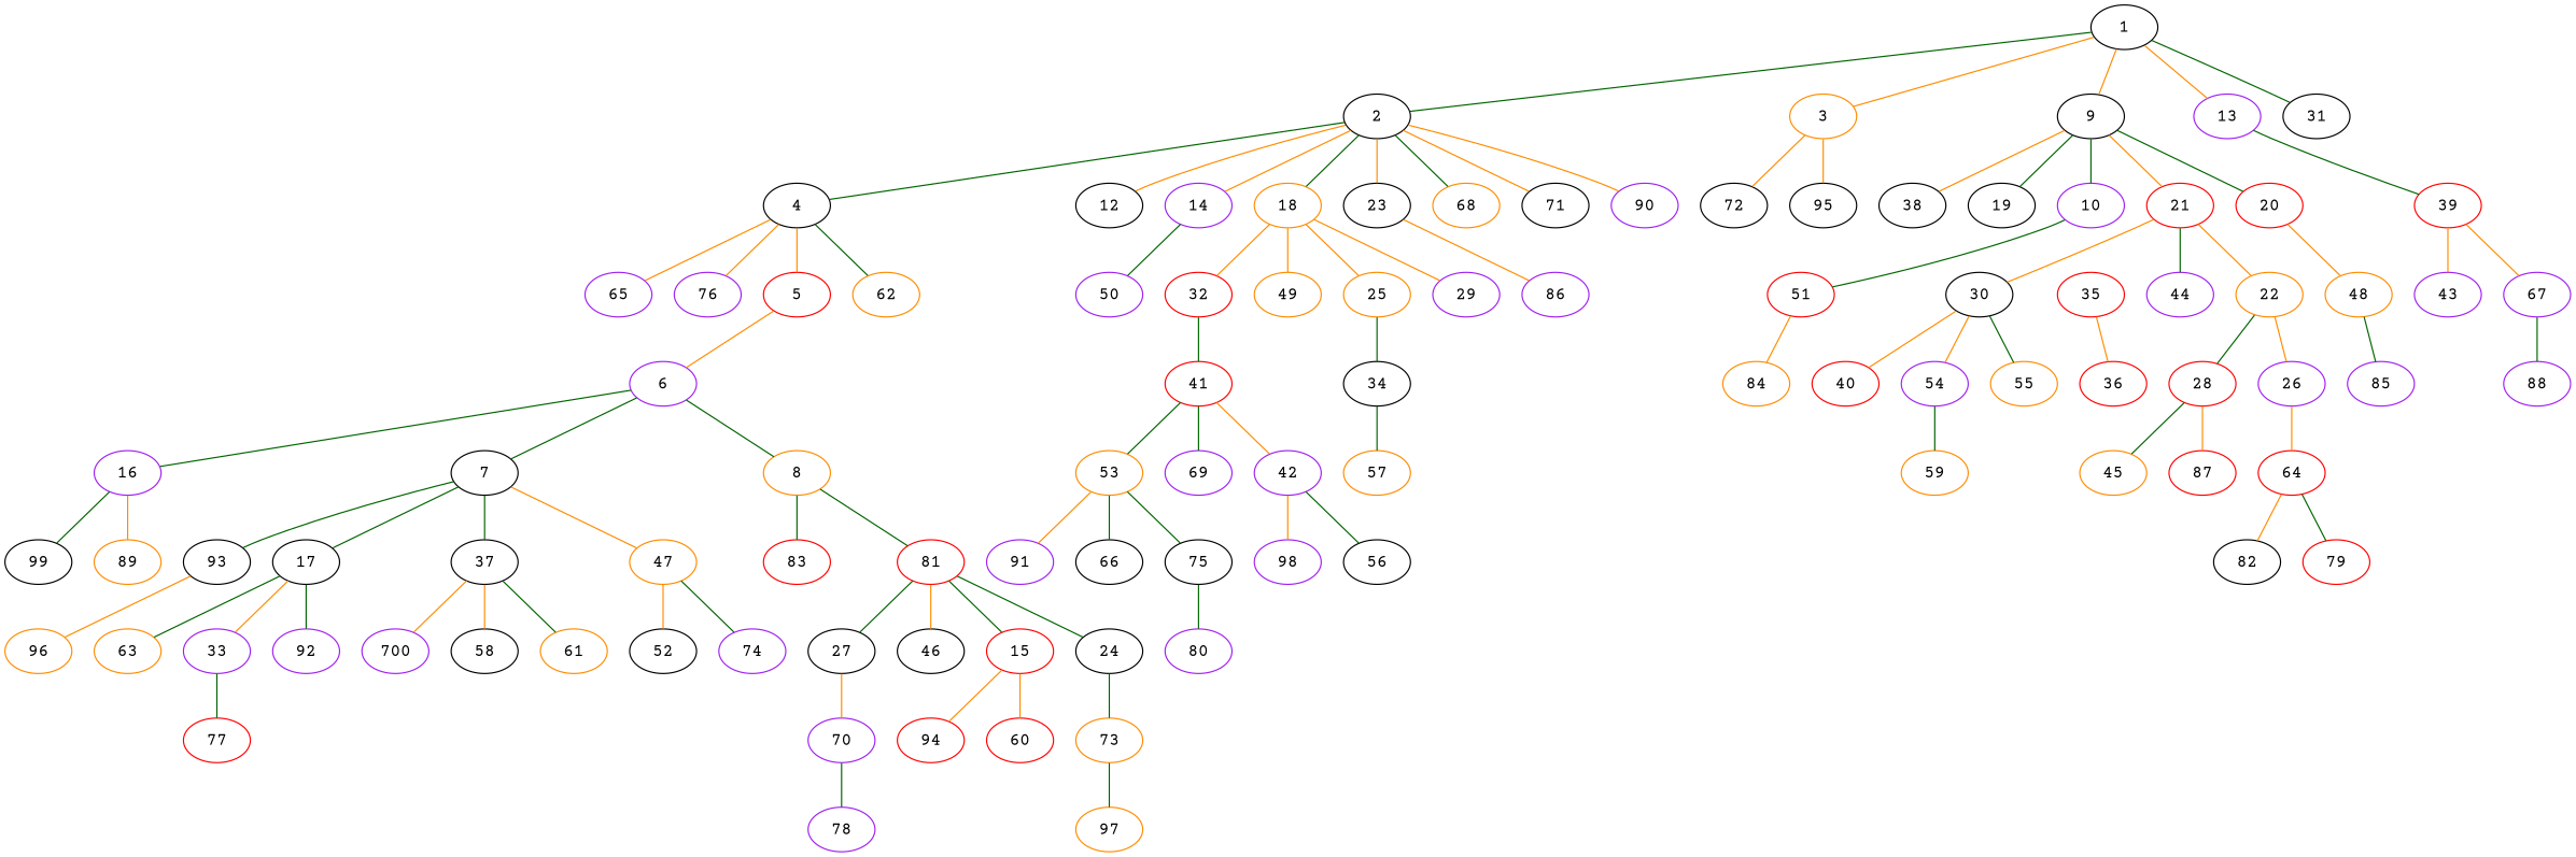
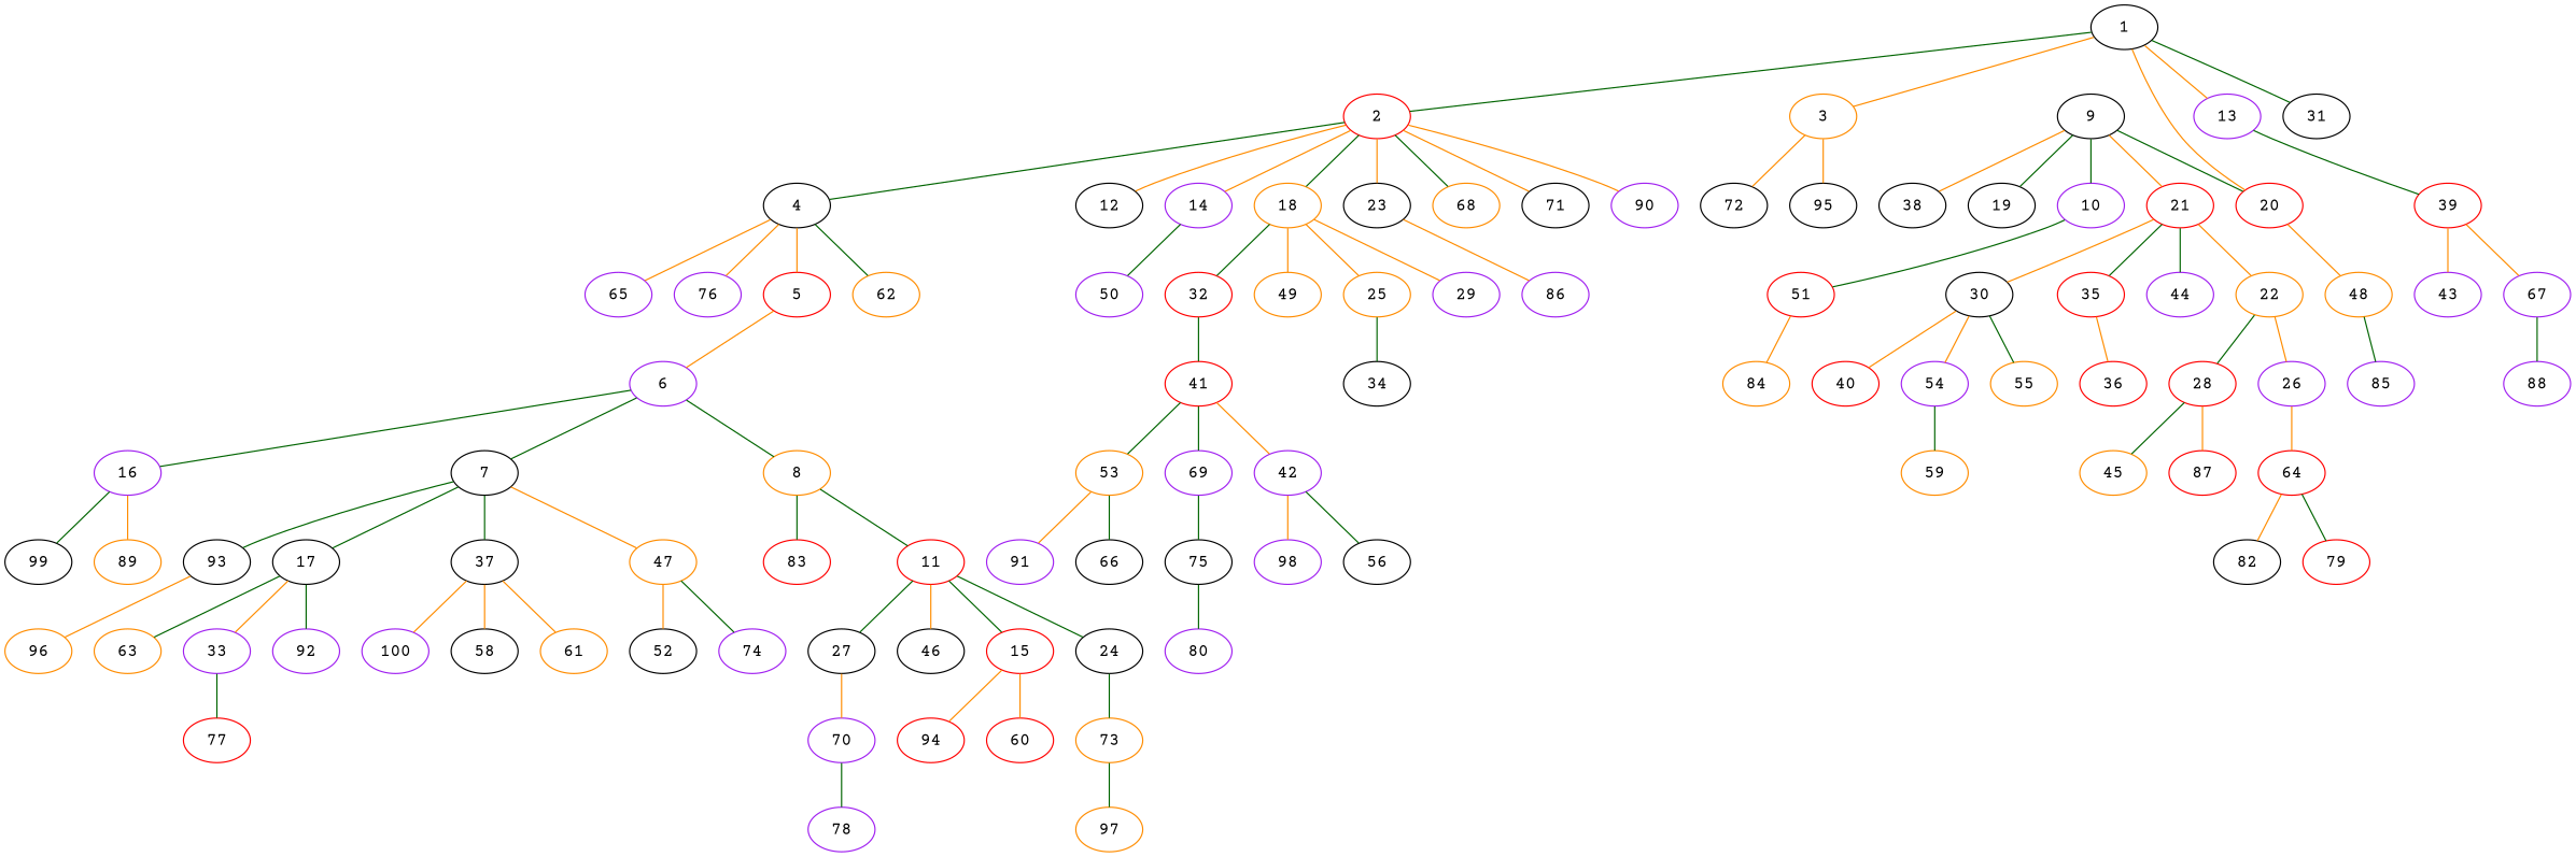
  graph {
    fontname="Courier Prime"
    node [color=purple fontname="Courier Prime"]
    edge [color=darkgreen fontname="Courier Prime"]
    1 [color=black]
-   2 [color=black]
+   2 [color=red]
    3 [color=darkorange]
    9 [color=black]
    13
    31 [color=black]
    4 [color=black]
    12 [color=black]
    14
    18 [color=darkorange]
    23 [color=black]
    68 [color=darkorange]
    71 [color=black]
    90
    72 [color=black]
    95 [color=black]
    10
    19 [color=black]
    20 [color=red]
    21 [color=red]
    38 [color=black]
    39 [color=red]
    5 [color=red]
    62 [color=darkorange]
    65
    76
    50
    25 [color=darkorange]
    29
    32 [color=red]
    49 [color=darkorange]
    86
    51 [color=red]
    48 [color=darkorange]
    22 [color=darkorange]
    30 [color=black]
    35 [color=red]
    44
    43
    67
    6
    34 [color=black]
    41 [color=red]
    7 [color=black]
    8 [color=darkorange]
    16
    17 [color=black]
    37 [color=black]
    47 [color=darkorange]
    93 [color=black]
-   11 [color=red label=81]
+   11 [color=red]
    83 [color=red]
    89 [color=darkorange]
    99 [color=black]
    33
    92
    63 [color=darkorange]
    58 [color=black]
    61 [color=darkorange]
-   100 [label=700]
+   100
    52 [color=black]
    74
    96 [color=darkorange]
    15 [color=red]
    24 [color=black]
    27 [color=black]
    46 [color=black]
    77 [color=red]
    60 [color=red]
    94 [color=red]
    73 [color=darkorange]
    70
    84 [color=darkorange]
    85
    26
    28 [color=red]
    40 [color=red]
    54
    55 [color=darkorange]
    36 [color=red]
    97 [color=darkorange]
    78
    88
-   57 [color=darkorange]
    42
    53 [color=darkorange]
    69
    64 [color=red]
    45 [color=darkorange]
    87 [color=red]
    59 [color=darkorange]
    79 [color=red]
    82 [color=black]
    56 [color=black]
    98
    66 [color=black]
    75 [color=black]
    91
    80
    1 -- 2
    1 -- 3 [color=darkorange]
-   1 -- 9 [color=darkorange]
+   1 -- 20 [color=darkorange]
    1 -- 13 [color=darkorange]
    1 -- 31
    2 -- 4
    2 -- 12 [color=darkorange]
    2 -- 14 [color=darkorange]
    2 -- 18
    2 -- 23 [color=darkorange]
    2 -- 68
    2 -- 71 [color=darkorange]
    2 -- 90 [color=darkorange]
    3 -- 72 [color=darkorange]
    3 -- 95 [color=darkorange]
    9 -- 10
    9 -- 19
    9 -- 20
    9 -- 21 [color=darkorange]
    9 -- 38 [color=darkorange]
    13 -- 39
    4 -- 5 [color=darkorange]
    4 -- 62
    4 -- 65 [color=darkorange]
    4 -- 76 [color=darkorange]
    14 -- 50
    18 -- 25 [color=darkorange]
    18 -- 29 [color=darkorange]
-   18 -- 32 [color=darkorange]
+   18 -- 32
    18 -- 49 [color=darkorange]
    23 -- 86 [color=darkorange]
    10 -- 51
    20 -- 48 [color=darkorange]
    21 -- 22 [color=darkorange]
    21 -- 30 [color=darkorange]
+   21 -- 35
    21 -- 44
    39 -- 43 [color=darkorange]
    39 -- 67 [color=darkorange]
    5 -- 6 [color=darkorange]
    25 -- 34
    32 -- 41
    51 -- 84 [color=darkorange]
    48 -- 85
    22 -- 26 [color=darkorange]
    22 -- 28
    30 -- 40 [color=darkorange]
    30 -- 54 [color=darkorange]
    30 -- 55
    35 -- 36 [color=darkorange]
    67 -- 88
    6 -- 7
    6 -- 8
    6 -- 16
-   34 -- 57
    41 -- 42 [color=darkorange]
    41 -- 53
    41 -- 69
    7 -- 17
    7 -- 37
    7 -- 47 [color=darkorange]
    7 -- 93
    8 -- 11
    8 -- 83
    16 -- 89 [color=darkorange]
    16 -- 99
    17 -- 33 [color=darkorange]
    17 -- 92
    17 -- 63
    37 -- 58 [color=darkorange]
-   37 -- 61
+   37 -- 61 [color=darkorange]
    37 -- 100 [color=darkorange]
    47 -- 52 [color=darkorange]
    47 -- 74
    93 -- 96 [color=darkorange]
    11 -- 15
    11 -- 24
    11 -- 27
    11 -- 46 [color=darkorange]
    33 -- 77
    15 -- 60 [color=darkorange]
    15 -- 94 [color=darkorange]
    24 -- 73
    27 -- 70 [color=darkorange]
    73 -- 97
    70 -- 78
    26 -- 64 [color=darkorange]
    28 -- 45
    28 -- 87 [color=darkorange]
    54 -- 59
    42 -- 56
    42 -- 98 [color=darkorange]
    53 -- 66
-   53 -- 75
+   69 -- 75
    53 -- 91 [color=darkorange]
    64 -- 79
    64 -- 82 [color=darkorange]
    75 -- 80
  }
